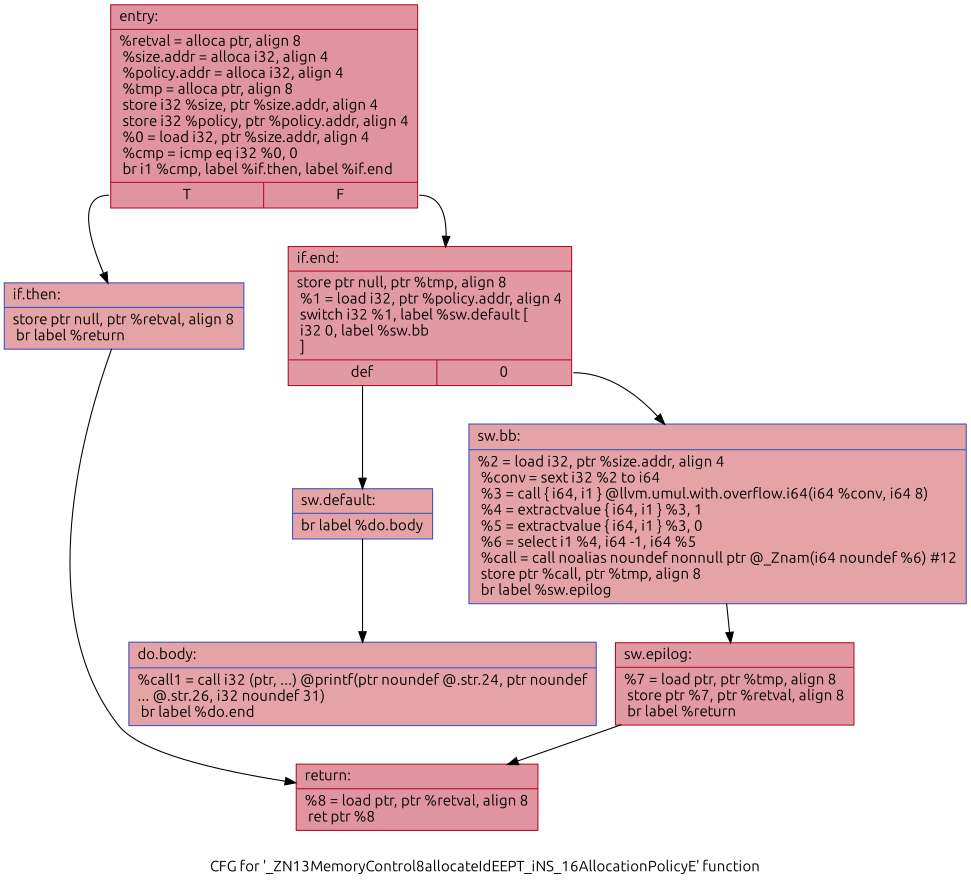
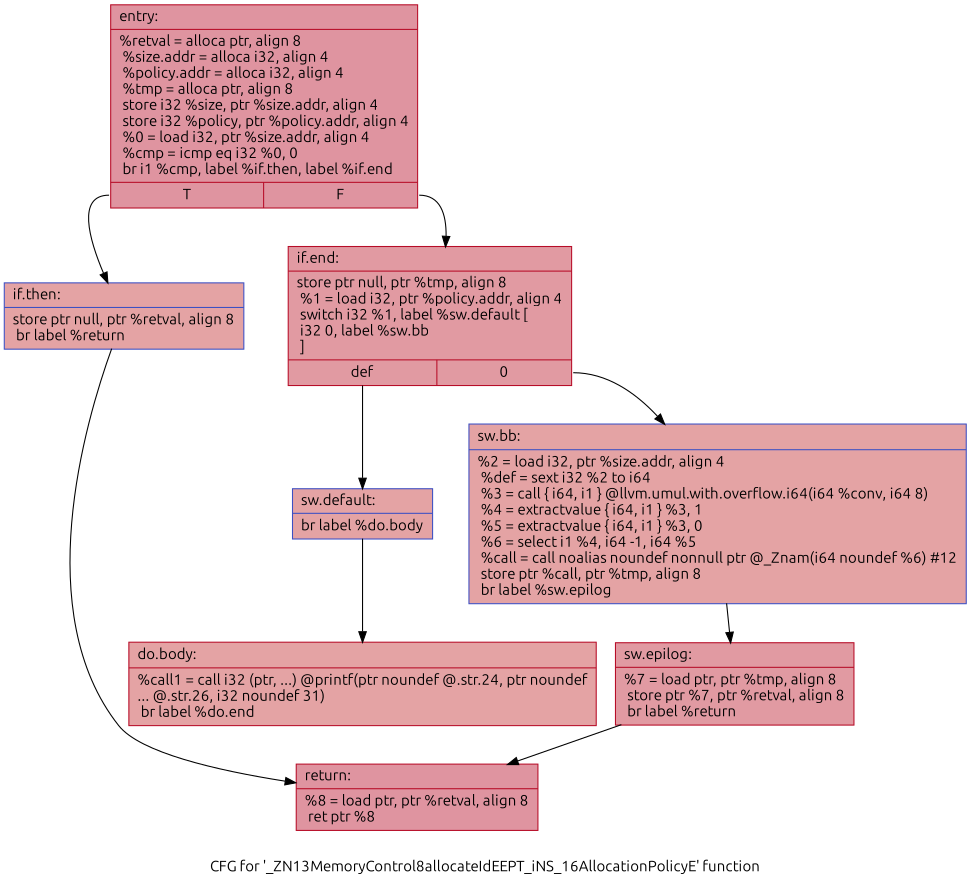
  digraph {
    fontname=Ubuntu
    label="CFG for '_ZN13MemoryControl8allocateIdEEPT_iNS_16AllocationPolicyE' function"
    node [color="#b70d28ff" fillcolor="#c32e3170" fontname=Ubuntu shape=record style=filled]
    edge [fontname=Ubuntu]
    n1 [fillcolor="#b70d2870" label="{entry:\l|  %retval = alloca ptr, align 8\l  %size.addr = alloca i32, align 4\l  %policy.addr = alloca i32, align 4\l  %tmp = alloca ptr, align 8\l  store i32 %size, ptr %size.addr, align 4\l  store i32 %policy, ptr %policy.addr, align 4\l  %0 = load i32, ptr %size.addr, align 4\l  %cmp = icmp eq i32 %0, 0\l  br i1 %cmp, label %if.then, label %if.end\l|{<s0>T|<s1>F}}"]
    n2 [color="#3d50c3ff" label="{if.then:\l|  store ptr null, ptr %retval, align 8\l  br label %return\l}"]
    n3 [fillcolor="#bb1b2c70" label="{if.end:\l|  store ptr null, ptr %tmp, align 8\l  %1 = load i32, ptr %policy.addr, align 4\l  switch i32 %1, label %sw.default [\l    i32 0, label %sw.bb\l  ]\l|{<s0>def|<s1>0}}"]
    n4 [fillcolor="#b70d2870" label="{return:\l|  %8 = load ptr, ptr %retval, align 8\l  ret ptr %8\l}"]
    n5 [color="#3d50c3ff" label="{sw.default:\l|  br label %do.body\l}"]
-   n6 [color="#3d50c3ff" label="{sw.bb:\l|  %2 = load i32, ptr %size.addr, align 4\l  %conv = sext i32 %2 to i64\l  %3 = call \{ i64, i1 \} @llvm.umul.with.overflow.i64(i64 %conv, i64 8)\l  %4 = extractvalue \{ i64, i1 \} %3, 1\l  %5 = extractvalue \{ i64, i1 \} %3, 0\l  %6 = select i1 %4, i64 -1, i64 %5\l  %call = call noalias noundef nonnull ptr @_Znam(i64 noundef %6) #12\l  store ptr %call, ptr %tmp, align 8\l  br label %sw.epilog\l}"]
-   n7 [color="#3d50c3ff" label="{do.body:\l|  %call1 = call i32 (ptr, ...) @printf(ptr noundef @.str.24, ptr noundef\l... @.str.26, i32 noundef 31)\l  br label %do.end\l}"]
+   n6 [color="#3d50c3ff" label="{sw.bb:\l|  %2 = load i32, ptr %size.addr, align 4\l  %def = sext i32 %2 to i64\l  %3 = call \{ i64, i1 \} @llvm.umul.with.overflow.i64(i64 %conv, i64 8)\l  %4 = extractvalue \{ i64, i1 \} %3, 1\l  %5 = extractvalue \{ i64, i1 \} %3, 0\l  %6 = select i1 %4, i64 -1, i64 %5\l  %call = call noalias noundef nonnull ptr @_Znam(i64 noundef %6) #12\l  store ptr %call, ptr %tmp, align 8\l  br label %sw.epilog\l}"]
+   n7 [label="{do.body:\l|  %call1 = call i32 (ptr, ...) @printf(ptr noundef @.str.24, ptr noundef\l... @.str.26, i32 noundef 31)\l  br label %do.end\l}"]
    n8 [fillcolor="#bb1b2c70" label="{sw.epilog:\l|  %7 = load ptr, ptr %tmp, align 8\l  store ptr %7, ptr %retval, align 8\l  br label %return\l}"]
    n1 -> n2 [tailport=s0]
    n1 -> n3 [tailport=s1]
    n2 -> n4
    n3 -> n5 [tailport=s0]
    n3 -> n6 [tailport=s1]
    n5 -> n7
    n6 -> n8
    n8 -> n4
  }
